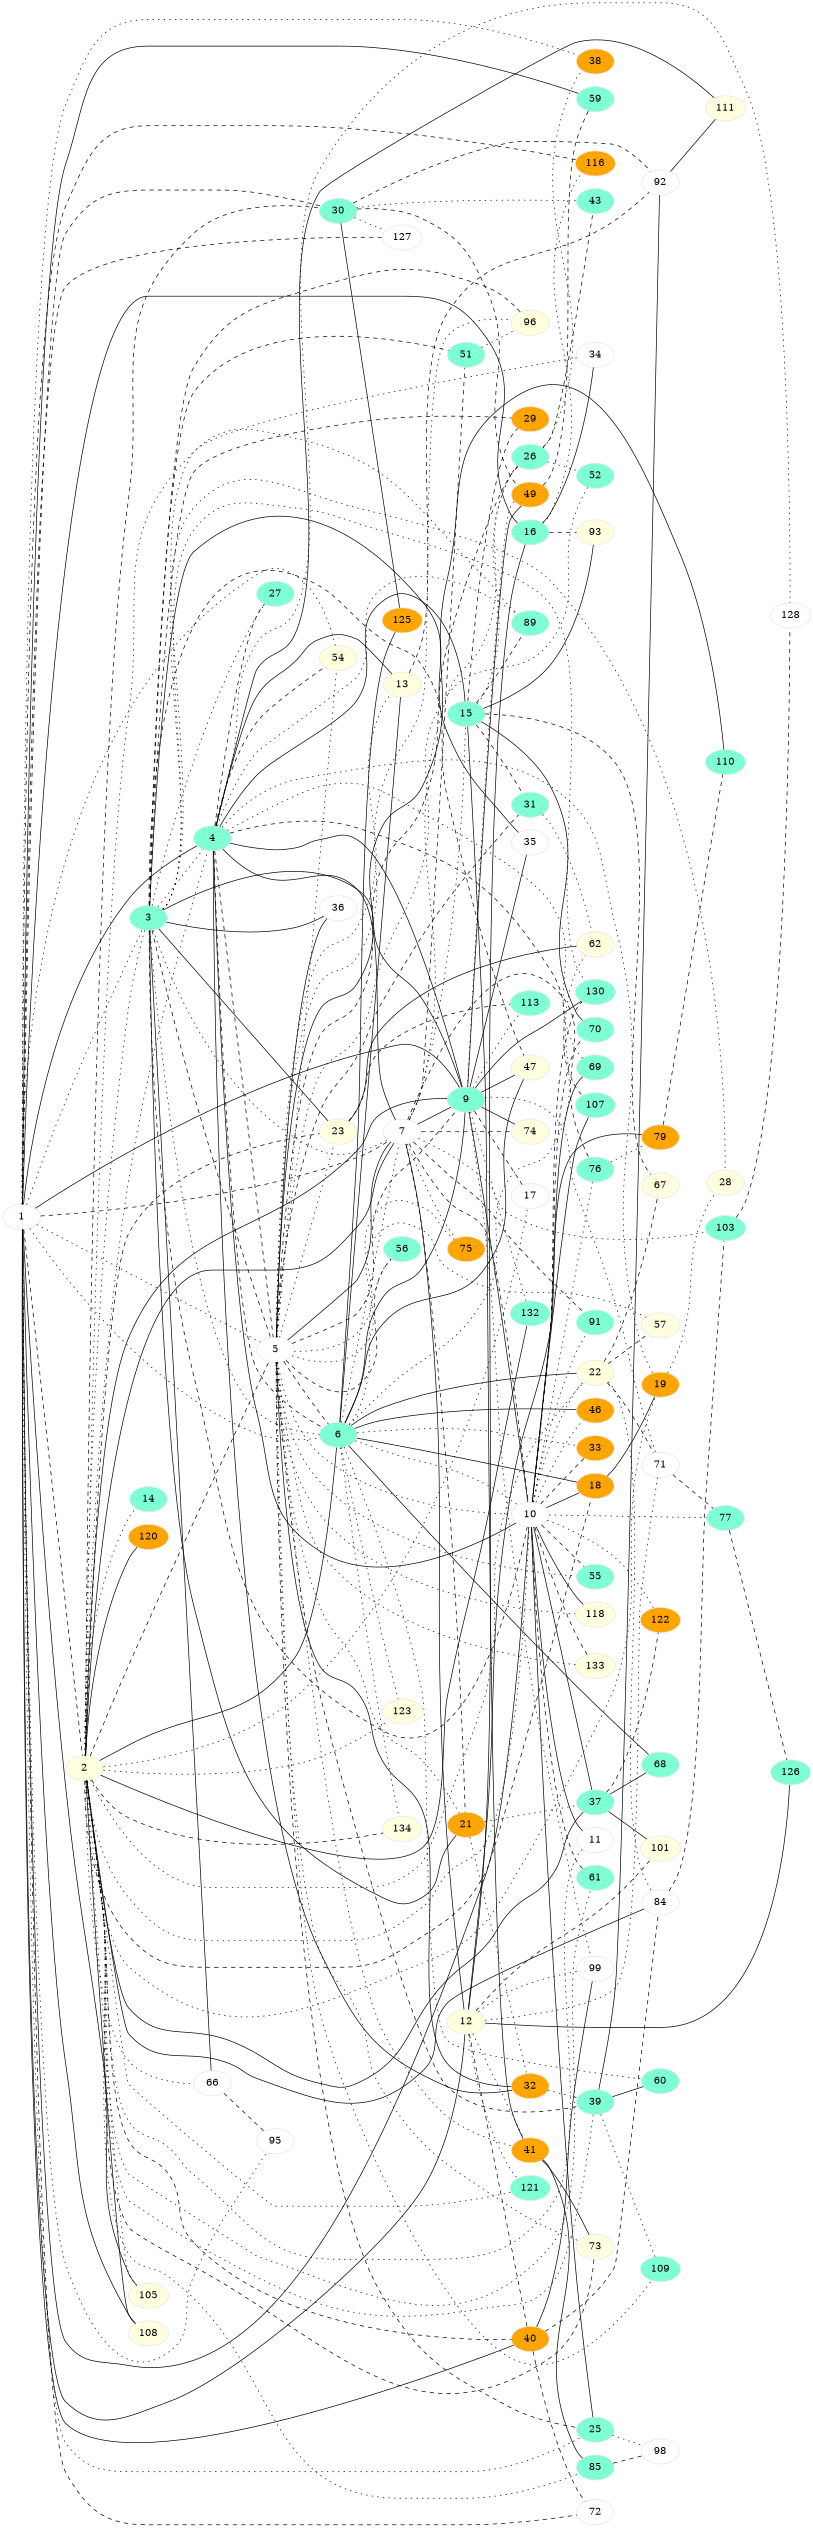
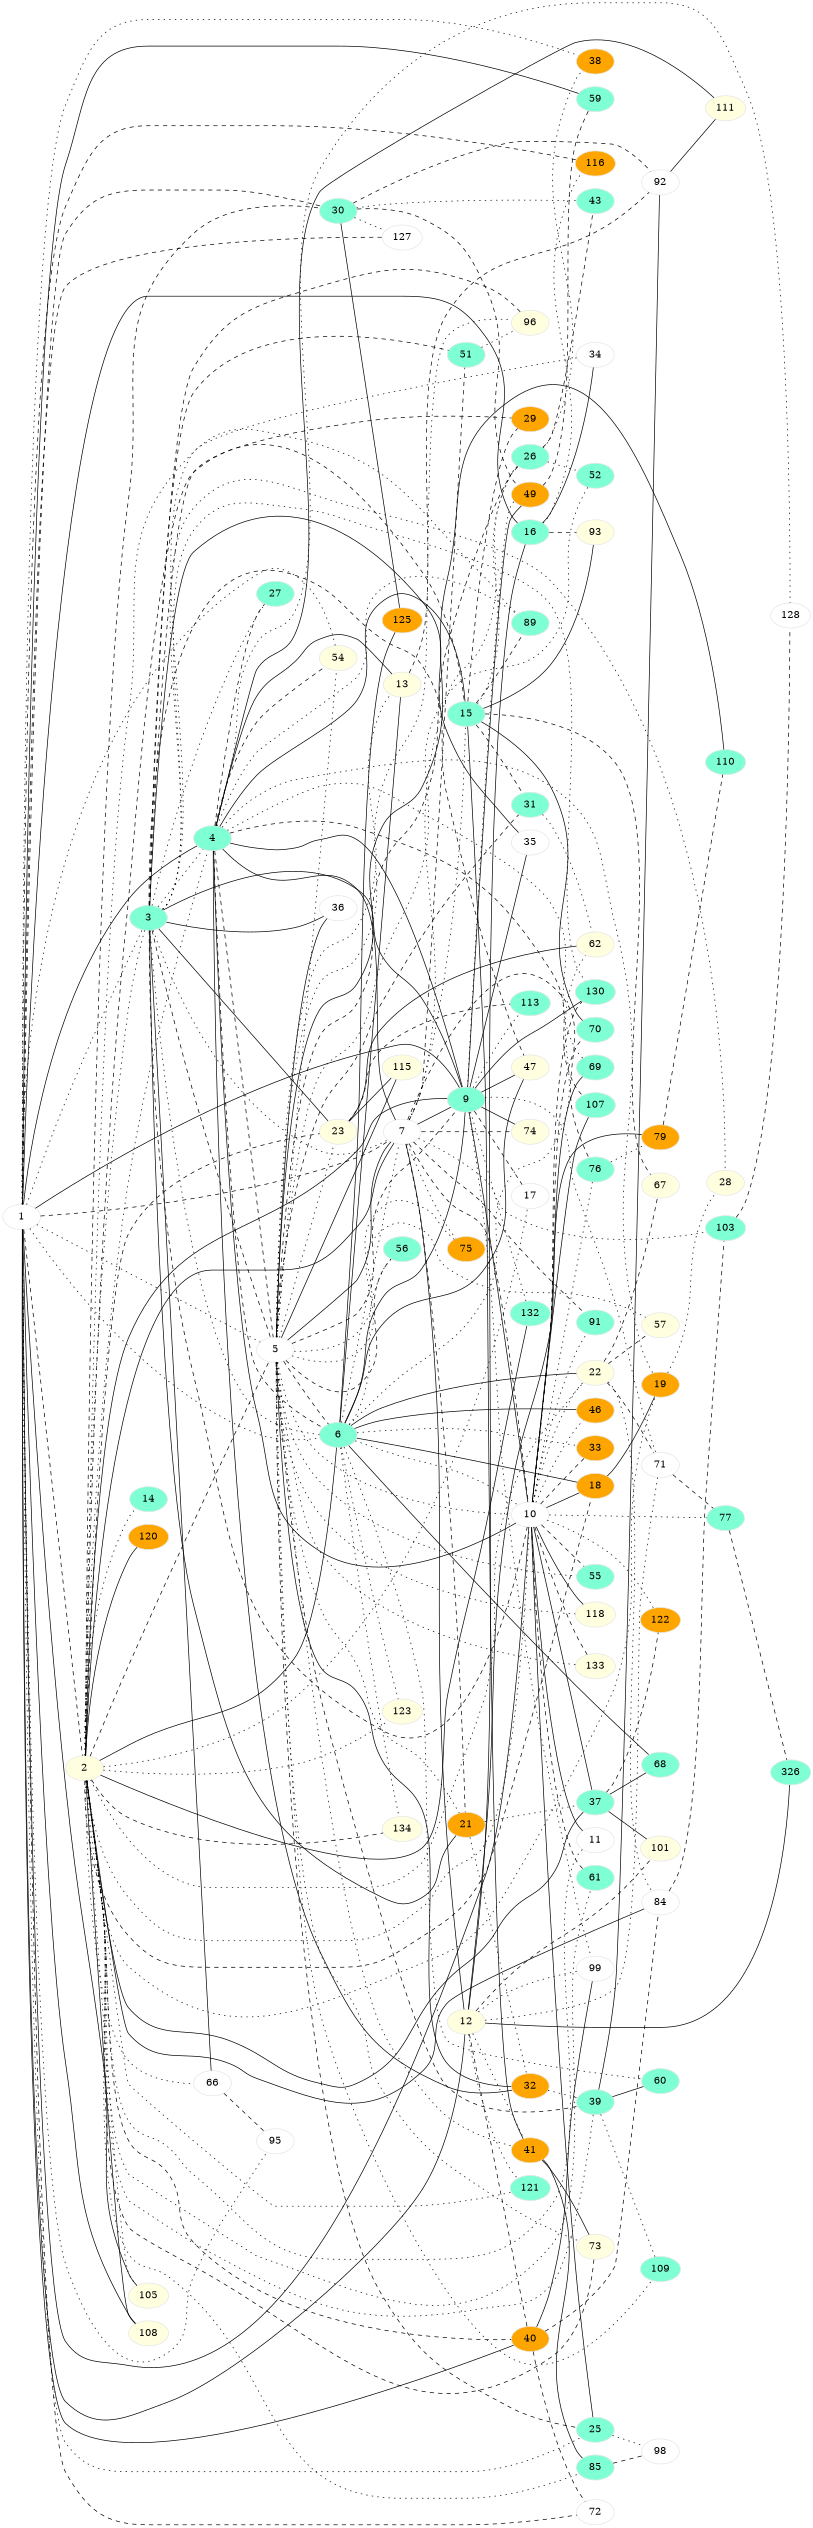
  graph {
    rankdir=LR
    node [color=gray90 fillcolor=aquamarine style=filled]
    edge [style=dotted]
    1 [fillcolor=white super="+131"]
    2 [fillcolor=lightyellow super="+8"]
    3 [super="+124"]
    4 [super="+50"]
    5 [fillcolor=white super="+20"]
    6 [super="+65"]
    7 [fillcolor=white super="+63"]
    9 [super="+106"]
    10 [fillcolor=white super="+86"]
    12 [fillcolor=lightyellow super="+112"]
    16 [super="+102"]
    25 [super="+100"]
    30 [super="+80"]
    38 [fillcolor=orange]
    40 [fillcolor=orange super="+104"]
    54 [fillcolor=lightyellow super="+58"]
    59
    72 [fillcolor=white]
    95 [fillcolor=white]
    105 [fillcolor=lightyellow]
    108 [fillcolor=lightyellow]
    116 [fillcolor=orange]
    127 [fillcolor=white]
    11 [fillcolor=white]
    14
    15 [super="+24"]
    17 [fillcolor=white super="+83"]
    18 [fillcolor=orange super="+48"]
    19 [fillcolor=orange super="+87"]
    22 [fillcolor=lightyellow super="+78"]
    23 [fillcolor=lightyellow super="+94"]
    37 [super="+53"]
    39 [super="+44"]
    61
    66 [fillcolor=white]
    73 [fillcolor=lightyellow super="+88"]
    84 [fillcolor=white super="+90"]
    85
    89 [super="+114"]
    120 [fillcolor=orange]
    121
    123 [fillcolor=lightyellow]
    132
    134 [fillcolor=lightyellow]
    21 [fillcolor=orange super="+129"]
    27
    28 [fillcolor=lightyellow]
    29 [fillcolor=orange]
    34 [fillcolor=white]
    35 [fillcolor=white]
    36 [fillcolor=white]
    47 [fillcolor=lightyellow]
    51
    96 [fillcolor=lightyellow]
    130
    13 [fillcolor=lightyellow super="+64"]
    32 [fillcolor=orange super="+45"]
    69
    107
    111 [fillcolor=lightyellow]
    128 [fillcolor=white]
    26 [super="+42"]
    31
    41 [fillcolor=orange super="+82"]
    52
    55
    56
    57 [fillcolor=lightyellow]
    75 [fillcolor=orange]
    109
    110
+   115 [fillcolor=lightyellow]
    118 [fillcolor=lightyellow]
    133 [fillcolor=lightyellow]
    33 [fillcolor=orange]
    46 [fillcolor=orange]
    60
    62 [fillcolor=lightyellow super="+119"]
    68
    125 [fillcolor=orange]
    74 [fillcolor=lightyellow super="+81"]
    76
    91
    103
    49 [fillcolor=orange]
    71 [fillcolor=white]
    99 [fillcolor=white]
    113
    70
    77 [super="+117"]
    122 [fillcolor=orange]
    79 [fillcolor=orange]
    101 [fillcolor=lightyellow]
-   126
+   126 [label=326]
    93 [fillcolor=lightyellow]
    98 [fillcolor=white]
    92 [fillcolor=white super="+97"]
    43
    67 [fillcolor=lightyellow]
    1 -- 2 [style=dashed weight=2]
    1 -- 3
    1 -- 4 [style=solid]
    1 -- 5 [weight=2]
    1 -- 6
    1 -- 7 [style=dashed]
    1 -- 9 [style=solid]
    1 -- 10 [style=solid]
    1 -- 12 [style=solid]
    1 -- 16 [style=solid weight=2]
    1 -- 25
    1 -- 30 [style=dashed]
    1 -- 38
    1 -- 40 [style=solid]
    1 -- 54
    1 -- 59 [style=solid]
    1 -- 72 [style=dashed]
    1 -- 95
    1 -- 105 [style=solid]
    1 -- 108 [style=solid]
    1 -- 116 [style=dashed]
    1 -- 127 [style=dashed]
    2 -- 3 [weight=2]
    2 -- 4 [weight=2]
    2 -- 5 [style=dashed weight=2]
    2 -- 6 [style=solid weight=2]
    2 -- 7 [style=solid weight=3]
    2 -- 9 [style=solid weight=2]
    2 -- 10 [weight=3]
    2 -- 30 [style=dashed]
    2 -- 40 [style=dashed]
    2 -- 105
    2 -- 108 [style=solid weight=2]
    2 -- 11
    2 -- 14
+   2 -- 15 [style=dashed]
    2 -- 17
    2 -- 18 [style=dashed]
    2 -- 19
    2 -- 22
    2 -- 23 [style=dashed]
    2 -- 37 [style=solid]
    2 -- 39
    2 -- 61
    2 -- 66
    2 -- 73 [style=dashed]
    2 -- 84 [style=solid]
    2 -- 85
    2 -- 89
    2 -- 120 [style=solid]
    2 -- 121
    2 -- 123
    2 -- 132 [style=solid]
    2 -- 134 [style=dashed]
    3 -- 4
    3 -- 5 [style=dashed]
    3 -- 6
    3 -- 7
    3 -- 9 [style=solid]
    3 -- 10 [style=dashed]
    3 -- 23 [style=solid]
    3 -- 66 [style=solid]
    3 -- 21 [style=solid]
    3 -- 27
    3 -- 28
    3 -- 29 [style=dashed]
    3 -- 34
    3 -- 35 [style=solid]
    3 -- 36 [style=solid]
    3 -- 47 [style=dashed]
    3 -- 51 [style=dashed]
    3 -- 96 [style=dashed]
    3 -- 130
    4 -- 5 [style=dashed]
    4 -- 6 [style=dashed weight=2]
    4 -- 7 [style=solid]
    4 -- 9 [style=solid]
    4 -- 10 [style=solid]
    4 -- 54 [style=dashed]
    4 -- 15 [style=solid]
    4 -- 19
    4 -- 89
    4 -- 27 [style=dashed]
    4 -- 13 [style=solid]
    4 -- 32 [style=solid]
    4 -- 69
    4 -- 107 [style=dashed]
    4 -- 111 [style=solid]
    4 -- 128
    5 -- 6 [style=dashed]
    5 -- 7 [style=solid]
    5 -- 9 [style=dashed]
    5 -- 10
    5 -- 25 [style=dashed]
    5 -- 54
    5 -- 23
    5 -- 39 [style=dashed]
    5 -- 73
    5 -- 21
    5 -- 36 [style=solid]
    5 -- 96
    5 -- 13
    5 -- 32 [style=solid]
    5 -- 26 [style=dashed]
    5 -- 31 [style=dashed]
    5 -- 41
    5 -- 52
    5 -- 55
    5 -- 56 [style=dashed]
    5 -- 57
    5 -- 75
    5 -- 109
    5 -- 110 [style=solid]
+   5 -- 115 [style=solid]
    5 -- 118
    5 -- 133
    6 -- 7
    6 -- 9 [style=solid]
    6 -- 10
    6 -- 18 [style=solid]
    6 -- 22 [style=solid]
    6 -- 123
    6 -- 134
    6 -- 47 [style=solid]
    6 -- 13 [style=solid]
    6 -- 56
    6 -- 33
    6 -- 46 [style=solid]
    6 -- 60
    6 -- 62
    6 -- 68 [style=solid]
    6 -- 125 [style=solid]
    7 -- 9 [style=solid]
    7 -- 10 [style=dashed]
    7 -- 12 [style=solid]
    7 -- 15
    7 -- 21 [style=dashed]
    7 -- 51 [style=dashed]
    7 -- 26
    7 -- 75
    7 -- 74 [style=dashed]
    7 -- 76 [style=dashed]
    7 -- 91 [style=dashed]
    7 -- 103
    9 -- 10 [style=solid]
    9 -- 17 [style=dashed weight=2]
    9 -- 132
    9 -- 35 [style=solid]
    9 -- 47 [style=solid]
    9 -- 130 [style=solid]
    9 -- 74 [style=solid weight=2]
    9 -- 49 [style=solid]
    9 -- 49
    9 -- 71
    9 -- 99
    9 -- 113
    10 -- 25 [style=solid]
    10 -- 11 [style=solid]
    10 -- 18 [style=solid]
    10 -- 22
    10 -- 37 [style=solid]
    10 -- 61 [style=dashed]
    10 -- 130 [style=dashed]
    10 -- 69 [style=solid]
    10 -- 107 [style=solid]
    10 -- 55 [style=dashed]
    10 -- 118 [style=solid]
    10 -- 133 [style=dashed]
    10 -- 33 [style=dashed]
    10 -- 46
    10 -- 76
    10 -- 91
    10 -- 70 [style=dashed]
    10 -- 77
    10 -- 122
    12 -- 16 [style=solid]
    12 -- 40 [style=dashed]
    12 -- 121
    12 -- 41
    12 -- 71
    12 -- 99
    12 -- 79 [style=solid]
    12 -- 101 [style=dashed]
    12 -- 126 [style=solid]
    16 -- 116
    16 -- 34 [style=solid]
    16 -- 93 [style=dashed]
    25 -- 98
    30 -- 127
    30 -- 125 [style=solid]
    30 -- 49 [style=dashed]
    30 -- 92 [style=dashed]
    30 -- 43
    40 -- 72 [style=dashed]
    40 -- 84 [style=dashed]
    40 -- 99 [style=solid]
    15 -- 89 [style=dashed]
    15 -- 29 [style=dashed]
    15 -- 26
    15 -- 31 [style=dashed]
    15 -- 41 [style=solid]
    15 -- 70 [style=solid]
    15 -- 93 [style=solid]
    15 -- 67 [style=dashed]
    18 -- 19 [style=solid]
    19 -- 28
    22 -- 84
    22 -- 57 [style=dashed]
    22 -- 71 [style=dashed]
    22 -- 67 [style=dashed]
+   23 -- 115 [style=solid]
    23 -- 62 [style=solid]
    23 -- 113 [style=dashed]
    37 -- 68 [style=solid]
    37 -- 122 [style=dashed]
    37 -- 101 [style=solid]
    39 -- 109
    39 -- 60 [style=solid]
    39 -- 92 [style=solid]
    66 -- 95 [style=dashed]
    84 -- 103 [style=dashed]
    85 -- 98 [style=dashed]
    21 -- 37
    21 -- 32
    51 -- 96
    13 -- 92 [style=dashed]
    32 -- 39
    26 -- 38
    26 -- 52
    26 -- 43 [style=dashed]
    31 -- 62
    41 -- 73 [style=solid]
    41 -- 85 [style=solid]
    76 -- 79
    103 -- 128 [style=dashed]
    49 -- 59 [style=dashed]
    71 -- 77 [style=dashed]
    77 -- 126 [style=dashed]
    79 -- 110 [style=dashed]
    92 -- 111 [style=solid]
  }
